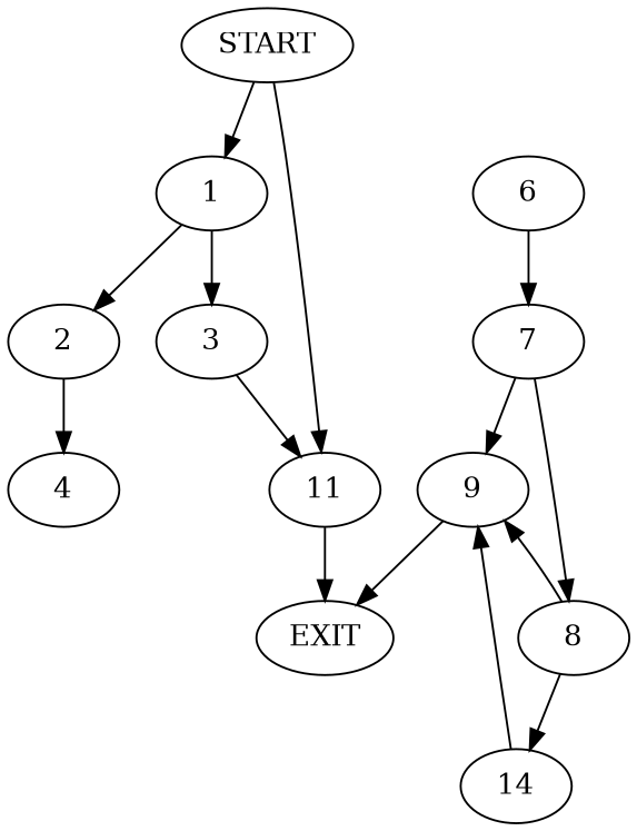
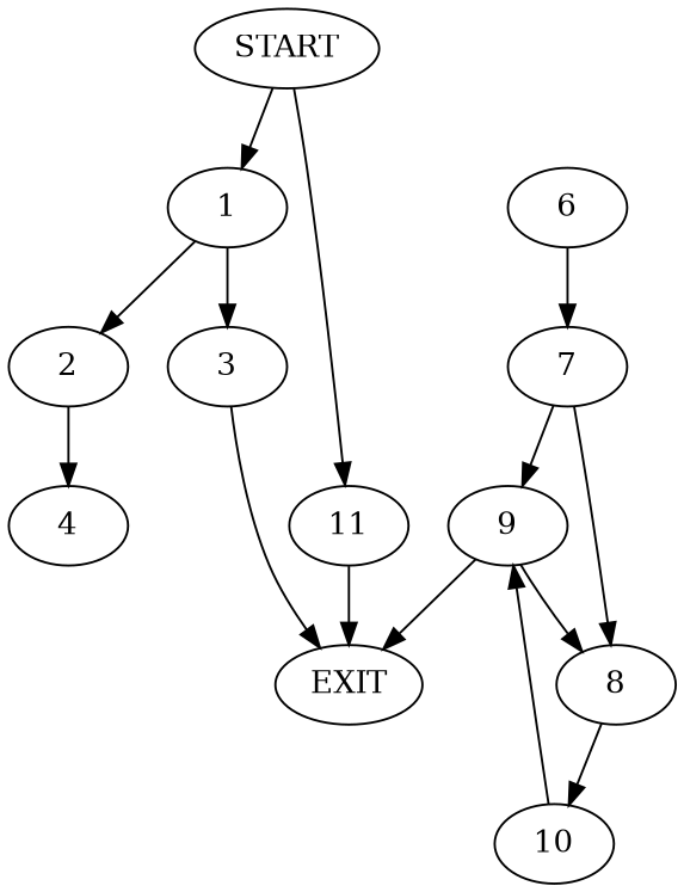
  digraph {
    n1 [label=START]
    1
    11
    2
    3
    n6 [label=EXIT]
    4
    6
    7
    8
    9
-   10 [label=14]
+   10
    n1 -> 1
    n1 -> 11
    1 -> 2
    1 -> 3
    11 -> n6
    2 -> 4
-   3 -> 11
+   3 -> n6
    6 -> 7
    7 -> 8
    7 -> 9
-   8 -> 9
+   9 -> 8
    8 -> 10
    9 -> n6
    10 -> 9
  }
